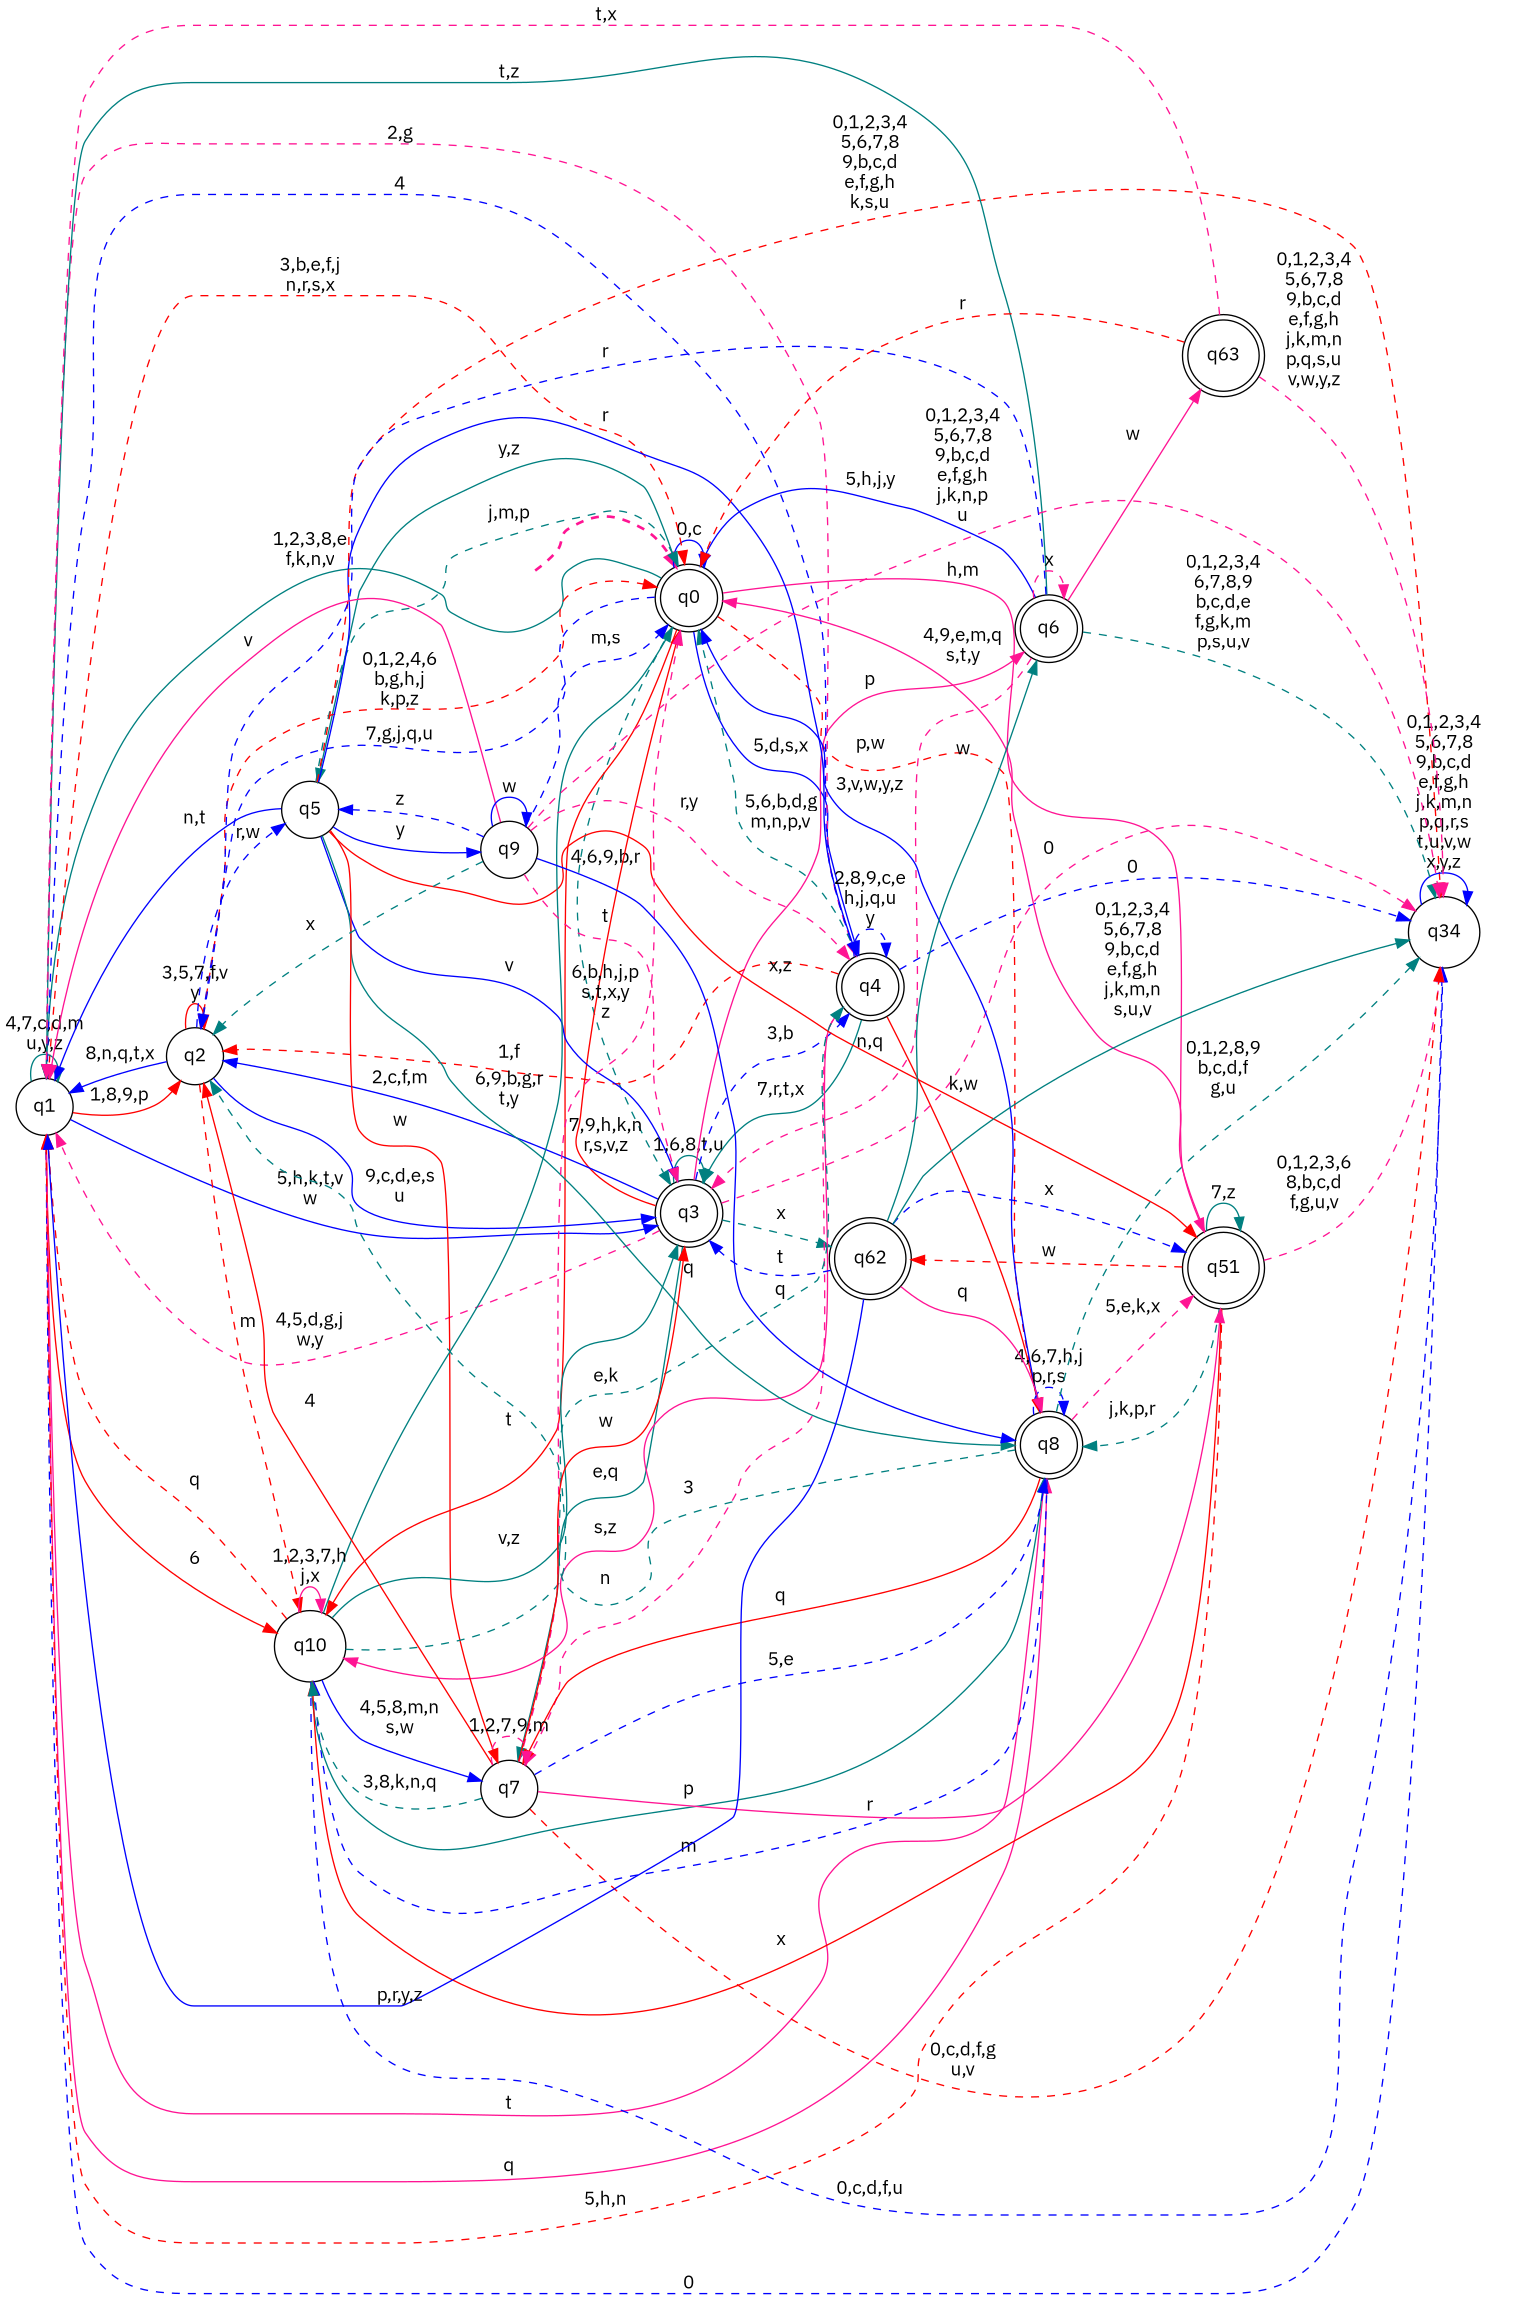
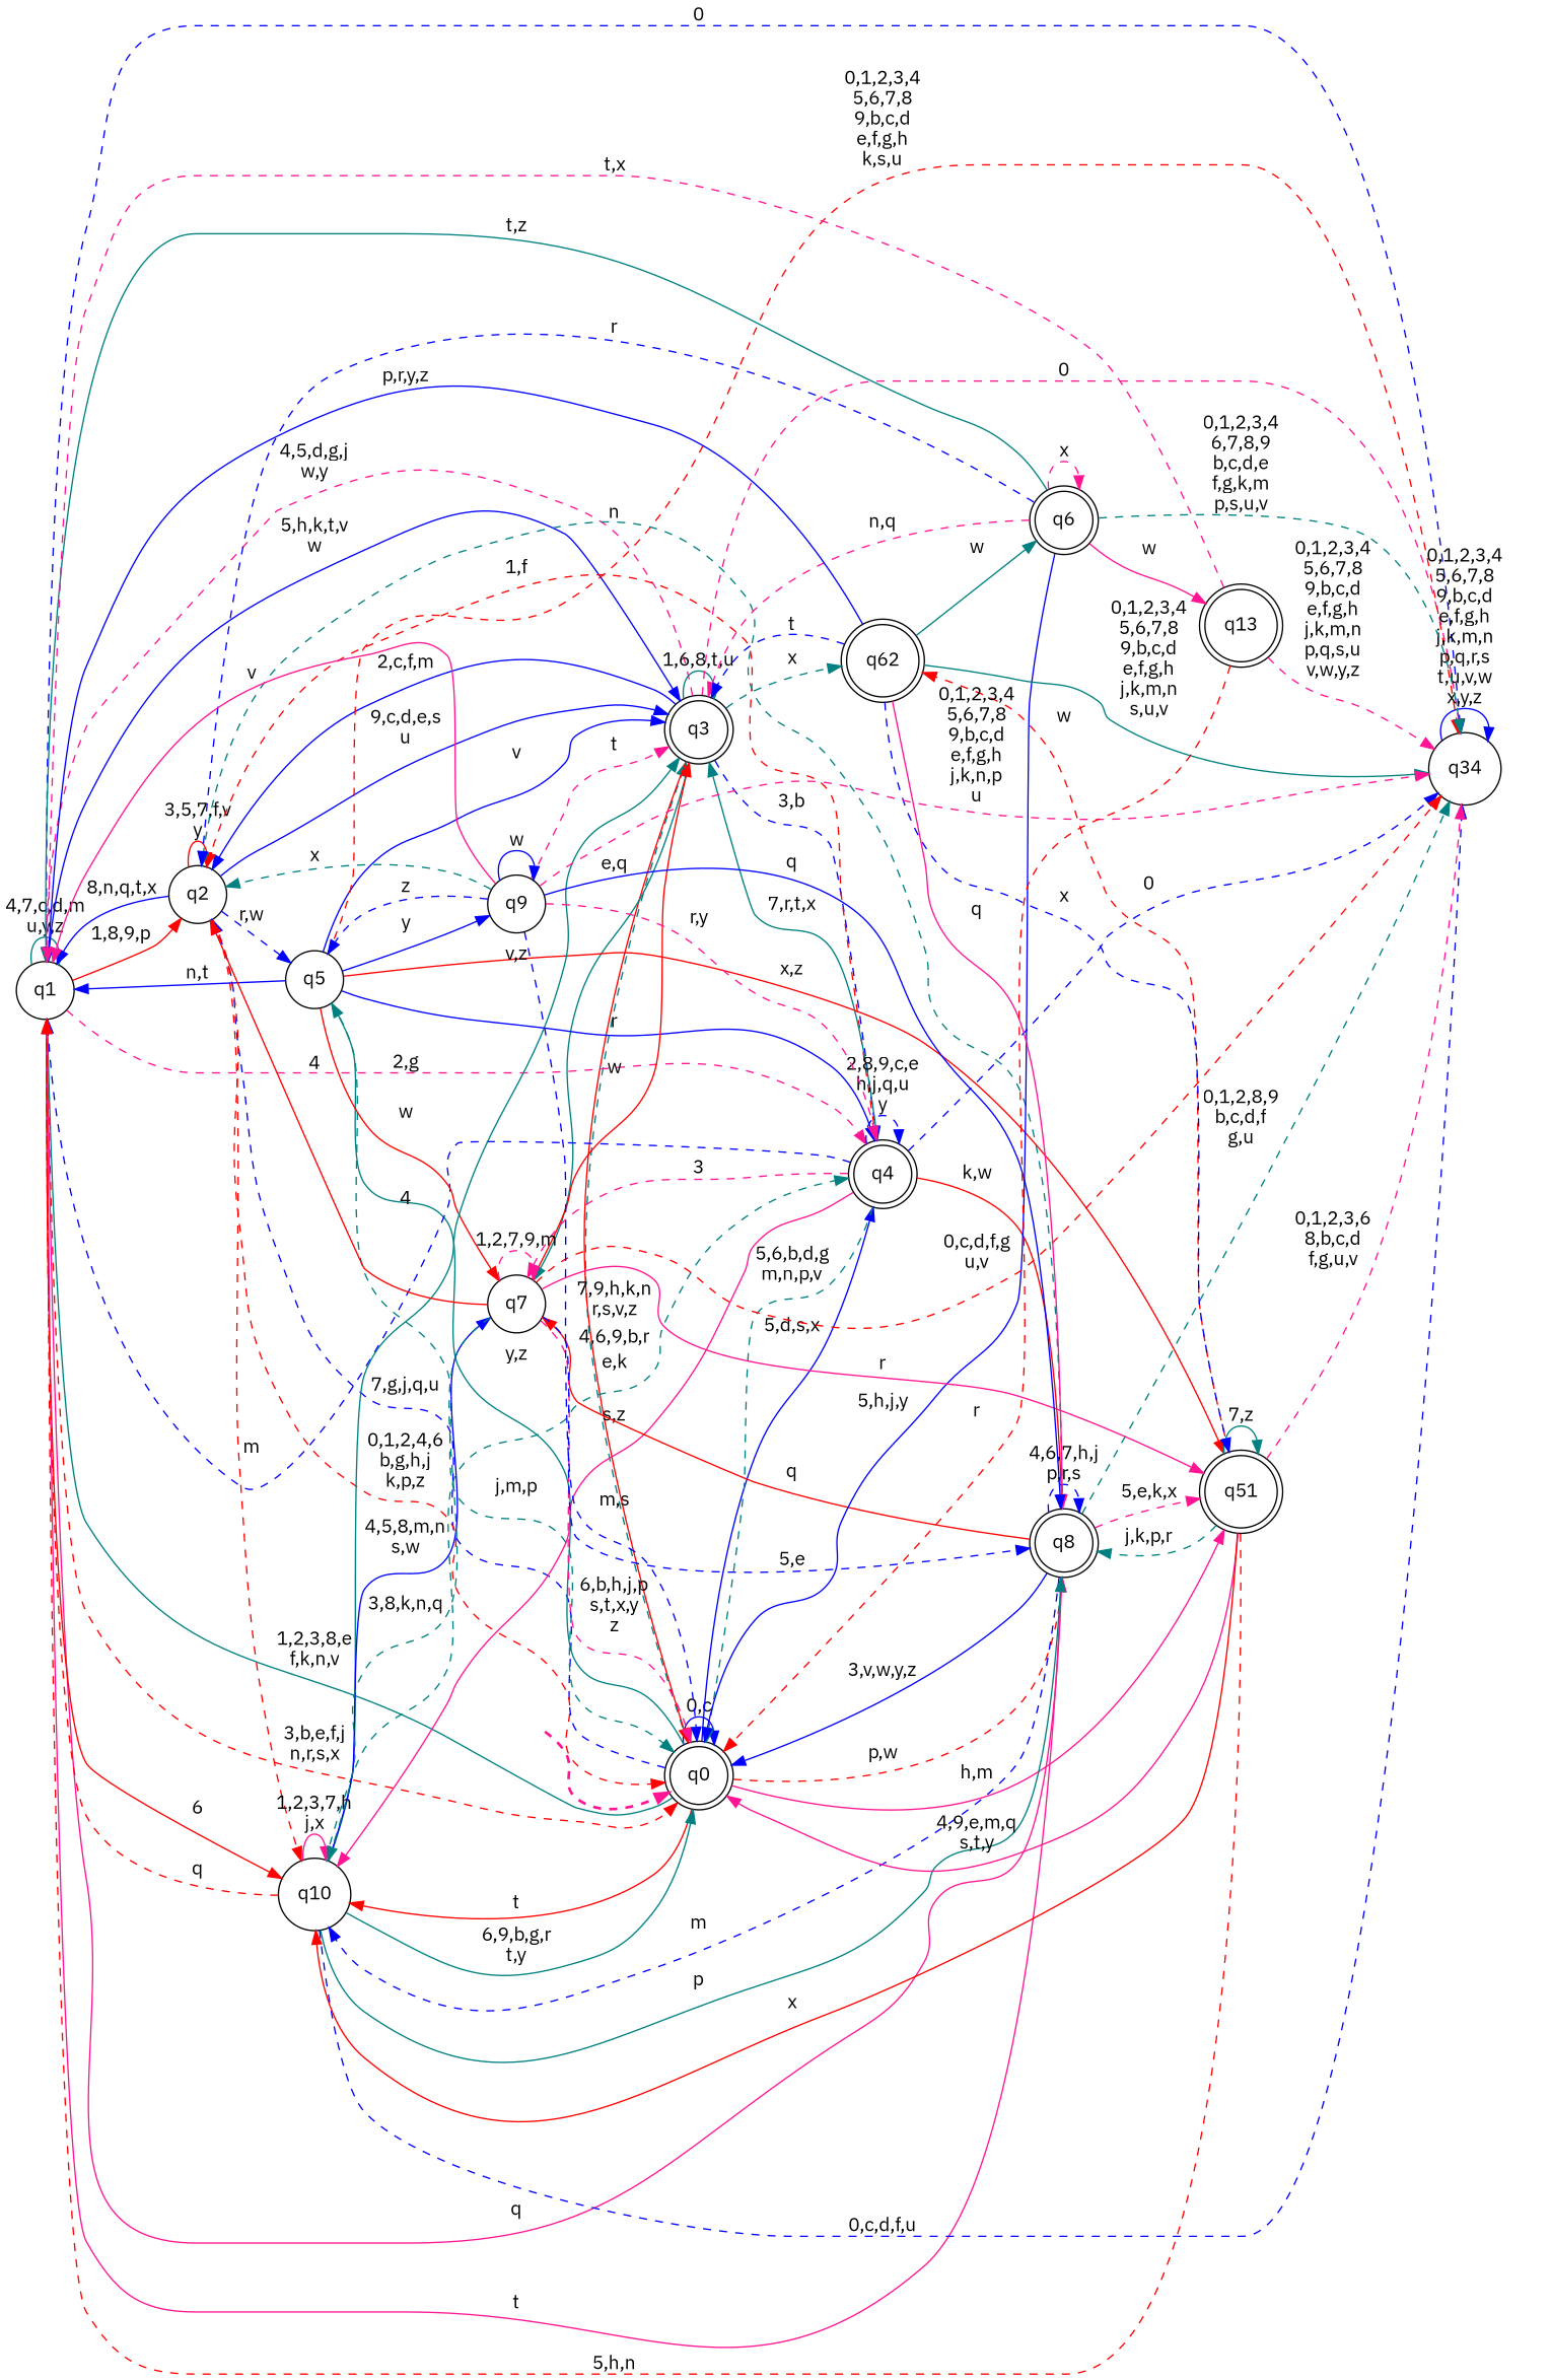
  digraph {
    fontname="IBM Plex Sans"
    rankdir=LR
    node [fontname="IBM Plex Sans" shape=doublecircle style="rounded,filled" color=black fillcolor=white]
    edge [color=blue fontname="IBM Plex Sans" style=dashed]
    __start0 [height=0 shape=none style=invis width=0 color="" fillcolor=""]
    n2 [label=q0]
    n3 [label=q1 shape=circle]
    n4 [label=q2 shape=circle style=filled]
    n5 [label=q3]
    n6 [label=q4]
    n7 [label=q5 shape=circle style=filled]
    n8 [label=q8]
    n9 [label=q10 shape=circle]
    n10 [label=q51]
    n11 [label=q34 shape=circle style=filled]
    n12 [label=q6]
    n13 [label=q7 shape=circle style=filled]
    n14 [label=q62]
    n15 [label=q9 shape=circle style=filled]
-   n16 [label=q63]
+   n16 [label=q13]
    subgraph cluster_1 {
      nodesep=0.15
      ranksep=0.15
      style=invis
      __start0
      n2
    }
    __start0 -> n2 [color=deeppink penwidth=2]
    n2 -> n2 [label="0,c" style=solid]
    n2 -> n3 [color=teal label="1,2,3,8,e\nf,k,n,v" style=solid]
    n2 -> n4 [label="7,g,j,q,u"]
    n2 -> n5 [color=teal label="4,6,9,b,r"]
    n2 -> n6 [label="5,d,s,x" style=solid]
    n2 -> n7 [color=teal label="y,z" style=solid]
    n2 -> n8 [color=red label="p,w"]
    n2 -> n9 [color=red label=t style=solid]
    n2 -> n10 [color=deeppink label="h,m" style=solid]
    n3 -> n2 [color=red label="3,b,e,f,j\nn,r,s,x"]
    n3 -> n3 [color=teal label="4,7,c,d,m\nu,y,z" style=solid]
    n3 -> n4 [color=red label="1,8,9,p" style=solid]
    n3 -> n5 [label="5,h,k,t,v\nw" style=solid]
    n3 -> n6 [color=deeppink label="2,g"]
    n3 -> n8 [color=deeppink label=q style=solid]
    n3 -> n9 [color=red label=6 style=solid]
    n3 -> n11 [label=0]
    n4 -> n2 [color=red label="0,1,2,4,6\nb,g,h,j\nk,p,z"]
    n4 -> n3 [label="8,n,q,t,x" style=solid]
    n4 -> n4 [color=red label="3,5,7,f,v\ny" style=solid]
    n4 -> n5 [label="9,c,d,e,s\nu" style=solid]
    n4 -> n7 [label="r,w"]
    n4 -> n9 [color=red label=m]
    n5 -> n2 [color=red label="7,9,h,k,n\nr,s,v,z" style=solid]
    n5 -> n3 [color=deeppink label="4,5,d,g,j\nw,y"]
    n5 -> n4 [label="2,c,f,m" style=solid]
    n5 -> n5 [color=teal label="1,6,8,t,u" style=solid]
    n5 -> n6 [label="3,b"]
    n5 -> n11 [color=deeppink label=0]
-   n5 -> n12 [color=deeppink label=p style=solid]
    n5 -> n13 [color=teal label="e,q" style=solid]
    n5 -> n14 [color=teal label=x]
    n6 -> n2 [color=teal label="5,6,b,d,g\nm,n,p,v"]
    n6 -> n3 [label=4]
    n6 -> n4 [color=red label="1,f"]
    n6 -> n5 [color=teal label="7,r,t,x" style=solid]
    n6 -> n6 [label="2,8,9,c,e\nh,j,q,u\ny"]
    n6 -> n8 [color=red label="k,w" style=solid]
    n6 -> n9 [color=deeppink label="s,z" style=solid]
    n6 -> n11 [label=0]
    n6 -> n13 [color=deeppink label=3]
    n7 -> n2 [color=teal label="j,m,p"]
    n7 -> n3 [label="n,t" style=solid]
    n7 -> n5 [label=v style=solid]
    n7 -> n6 [label=r style=solid]
-   n7 -> n8 [color=teal label=q style=solid]
    n7 -> n10 [color=red label="x,z" style=solid]
    n7 -> n11 [color=red label="0,1,2,3,4\n5,6,7,8\n9,b,c,d\ne,f,g,h\nk,s,u"]
    n7 -> n13 [color=red label=w style=solid]
    n7 -> n15 [label=y style=solid]
    n8 -> n2 [label="3,v,w,y,z" style=solid]
    n8 -> n3 [color=deeppink label=t style=solid]
    n8 -> n4 [color=teal label=n]
    n8 -> n8 [label="4,6,7,h,j\np,r,s"]
    n8 -> n9 [label=m]
    n8 -> n10 [color=deeppink label="5,e,k,x"]
    n8 -> n11 [color=teal label="0,1,2,8,9\nb,c,d,f\ng,u"]
    n8 -> n13 [color=red label=q style=solid]
    n9 -> n2 [color=teal label="6,9,b,g,r\nt,y" style=solid]
    n9 -> n3 [color=red label=q]
    n9 -> n5 [color=teal label="v,z" style=solid]
    n9 -> n6 [color=teal label="e,k"]
    n9 -> n8 [color=teal label=p style=solid]
    n9 -> n9 [color=deeppink label="1,2,3,7,h\nj,x" style=solid]
    n9 -> n11 [label="0,c,d,f,u"]
    n9 -> n13 [label="4,5,8,m,n\ns,w" style=solid]
    n10 -> n2 [color=deeppink label="4,9,e,m,q\ns,t,y" style=solid]
    n10 -> n3 [color=red label="5,h,n"]
    n10 -> n8 [color=teal label="j,k,p,r"]
    n10 -> n9 [color=red label=x style=solid]
    n10 -> n10 [color=teal label="7,z" style=solid]
    n10 -> n11 [color=deeppink label="0,1,2,3,6\n8,b,c,d\nf,g,u,v"]
    n10 -> n14 [color=red label=w]
    n11 -> n11 [label="0,1,2,3,4\n5,6,7,8\n9,b,c,d\ne,f,g,h\nj,k,m,n\np,q,r,s\nt,u,v,w\nx,y,z" style=solid]
    n12 -> n2 [label="5,h,j,y" style=solid]
    n12 -> n3 [color=teal label="t,z" style=solid]
    n12 -> n4 [label=r]
    n12 -> n5 [color=deeppink label="n,q"]
    n12 -> n11 [color=teal label="0,1,2,3,4\n6,7,8,9\nb,c,d,e\nf,g,k,m\np,s,u,v"]
    n12 -> n12 [color=deeppink label=x]
    n12 -> n16 [color=deeppink label=w style=solid]
    n13 -> n2 [color=deeppink label="6,b,h,j,p\ns,t,x,y\nz"]
    n13 -> n4 [color=red label=4 style=solid]
    n13 -> n5 [color=red label=w style=solid]
    n13 -> n8 [label="5,e"]
    n13 -> n9 [color=teal label="3,8,k,n,q"]
    n13 -> n10 [color=deeppink label=r style=solid]
    n13 -> n11 [color=red label="0,c,d,f,g\nu,v"]
    n13 -> n13 [color=deeppink label="1,2,7,9,m"]
    n14 -> n3 [label="p,r,y,z" style=solid]
    n14 -> n5 [label=t]
    n14 -> n8 [color=deeppink label=q style=solid]
    n14 -> n10 [label=x]
    n14 -> n11 [color=teal label="0,1,2,3,4\n5,6,7,8\n9,b,c,d\ne,f,g,h\nj,k,m,n\ns,u,v" style=solid]
    n14 -> n12 [color=teal label=w style=solid]
    n15 -> n2 [label="m,s"]
    n15 -> n3 [color=deeppink label=v style=solid]
    n15 -> n4 [color=teal label=x]
    n15 -> n5 [color=deeppink label=t]
    n15 -> n6 [color=deeppink label="r,y"]
    n15 -> n7 [label=z]
    n15 -> n8 [label=q style=solid]
    n15 -> n11 [color=deeppink label="0,1,2,3,4\n5,6,7,8\n9,b,c,d\ne,f,g,h\nj,k,n,p\nu"]
    n15 -> n15 [label=w style=solid]
    n16 -> n2 [color=red label=r]
    n16 -> n3 [color=deeppink label="t,x"]
    n16 -> n11 [color=deeppink label="0,1,2,3,4\n5,6,7,8\n9,b,c,d\ne,f,g,h\nj,k,m,n\np,q,s,u\nv,w,y,z"]
  }
